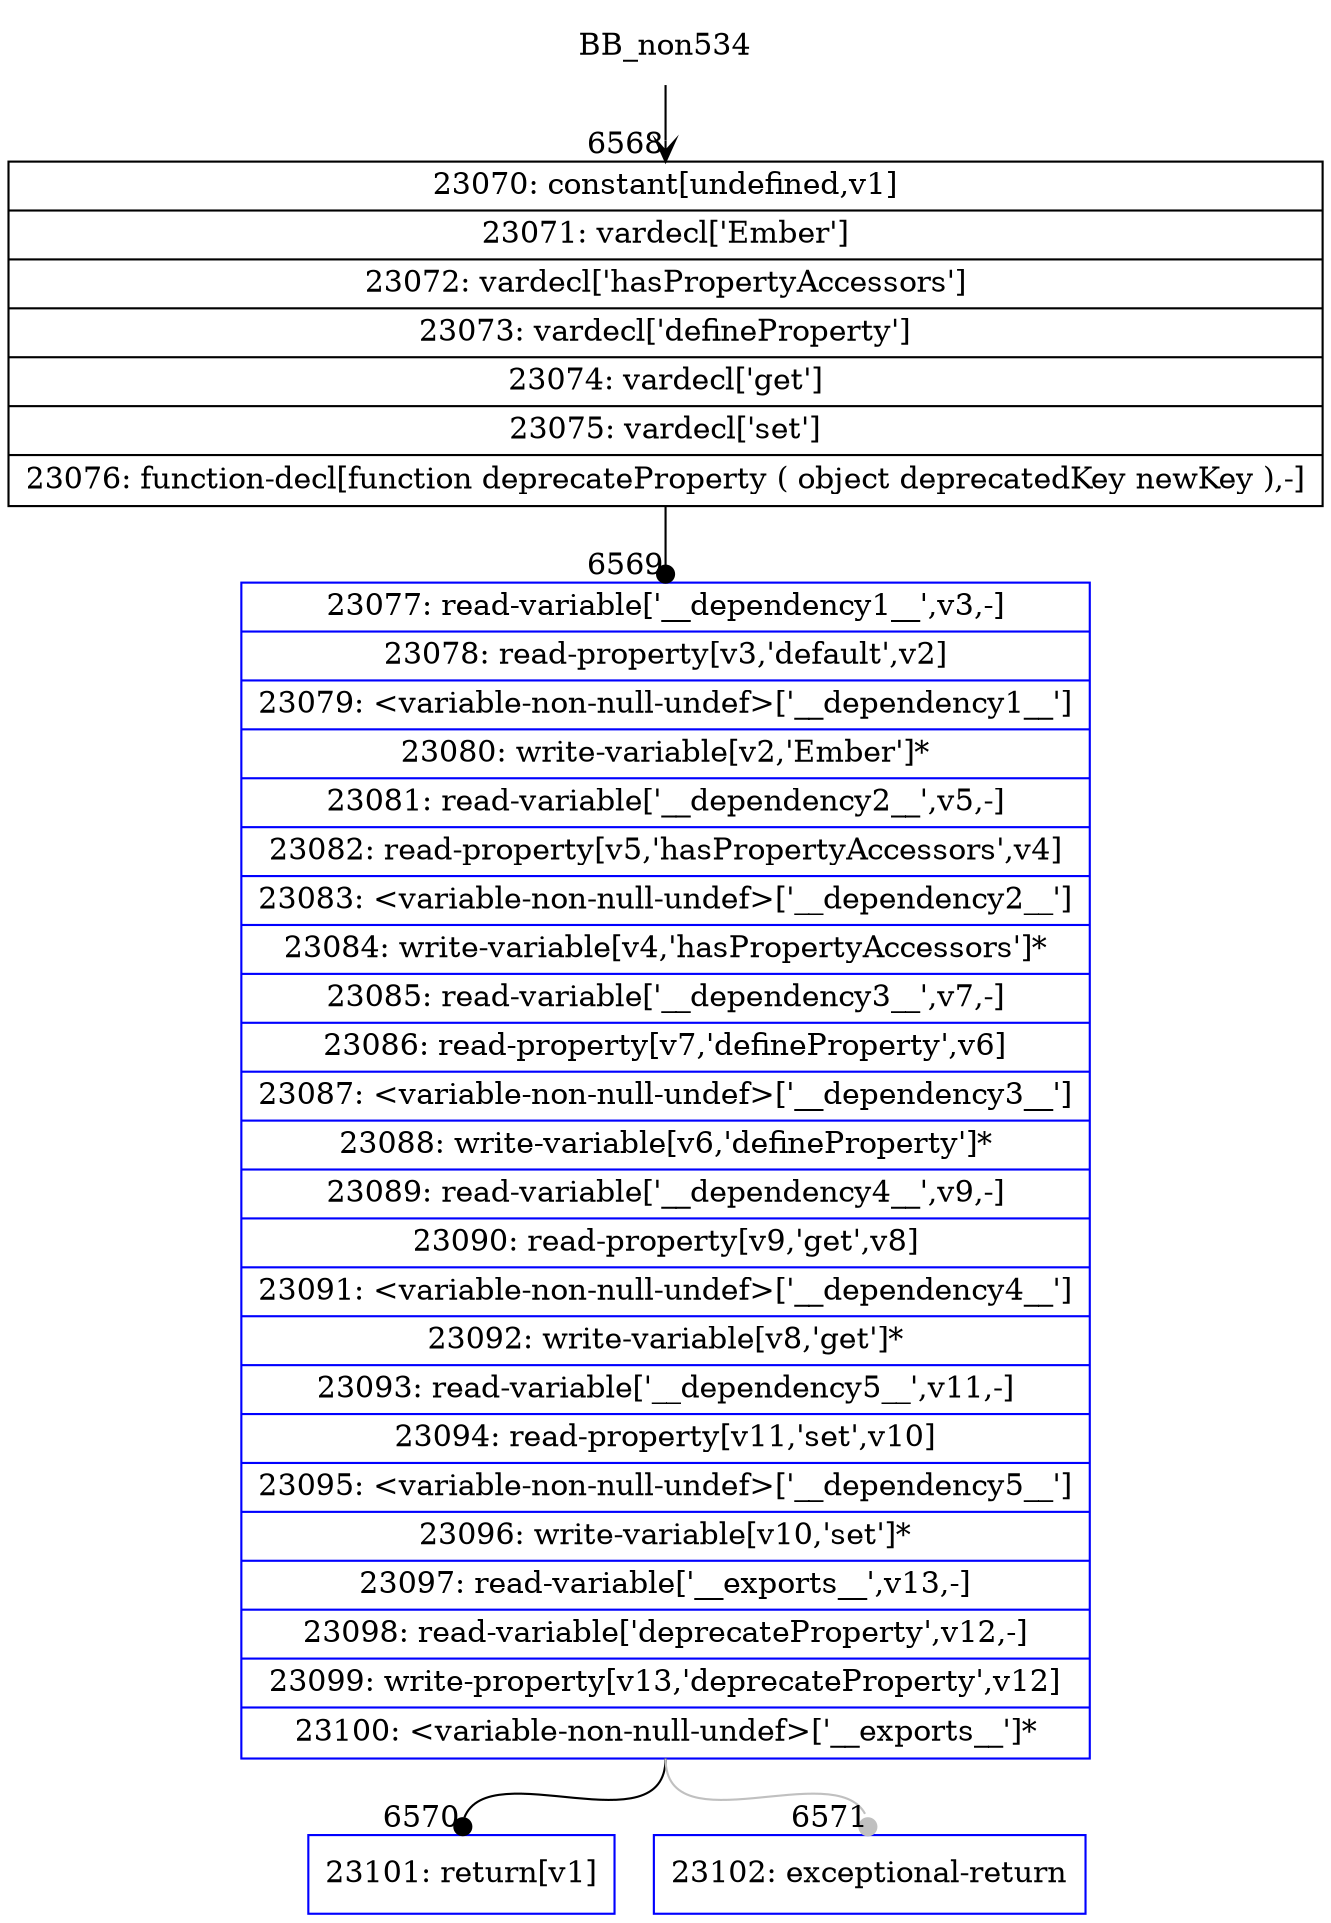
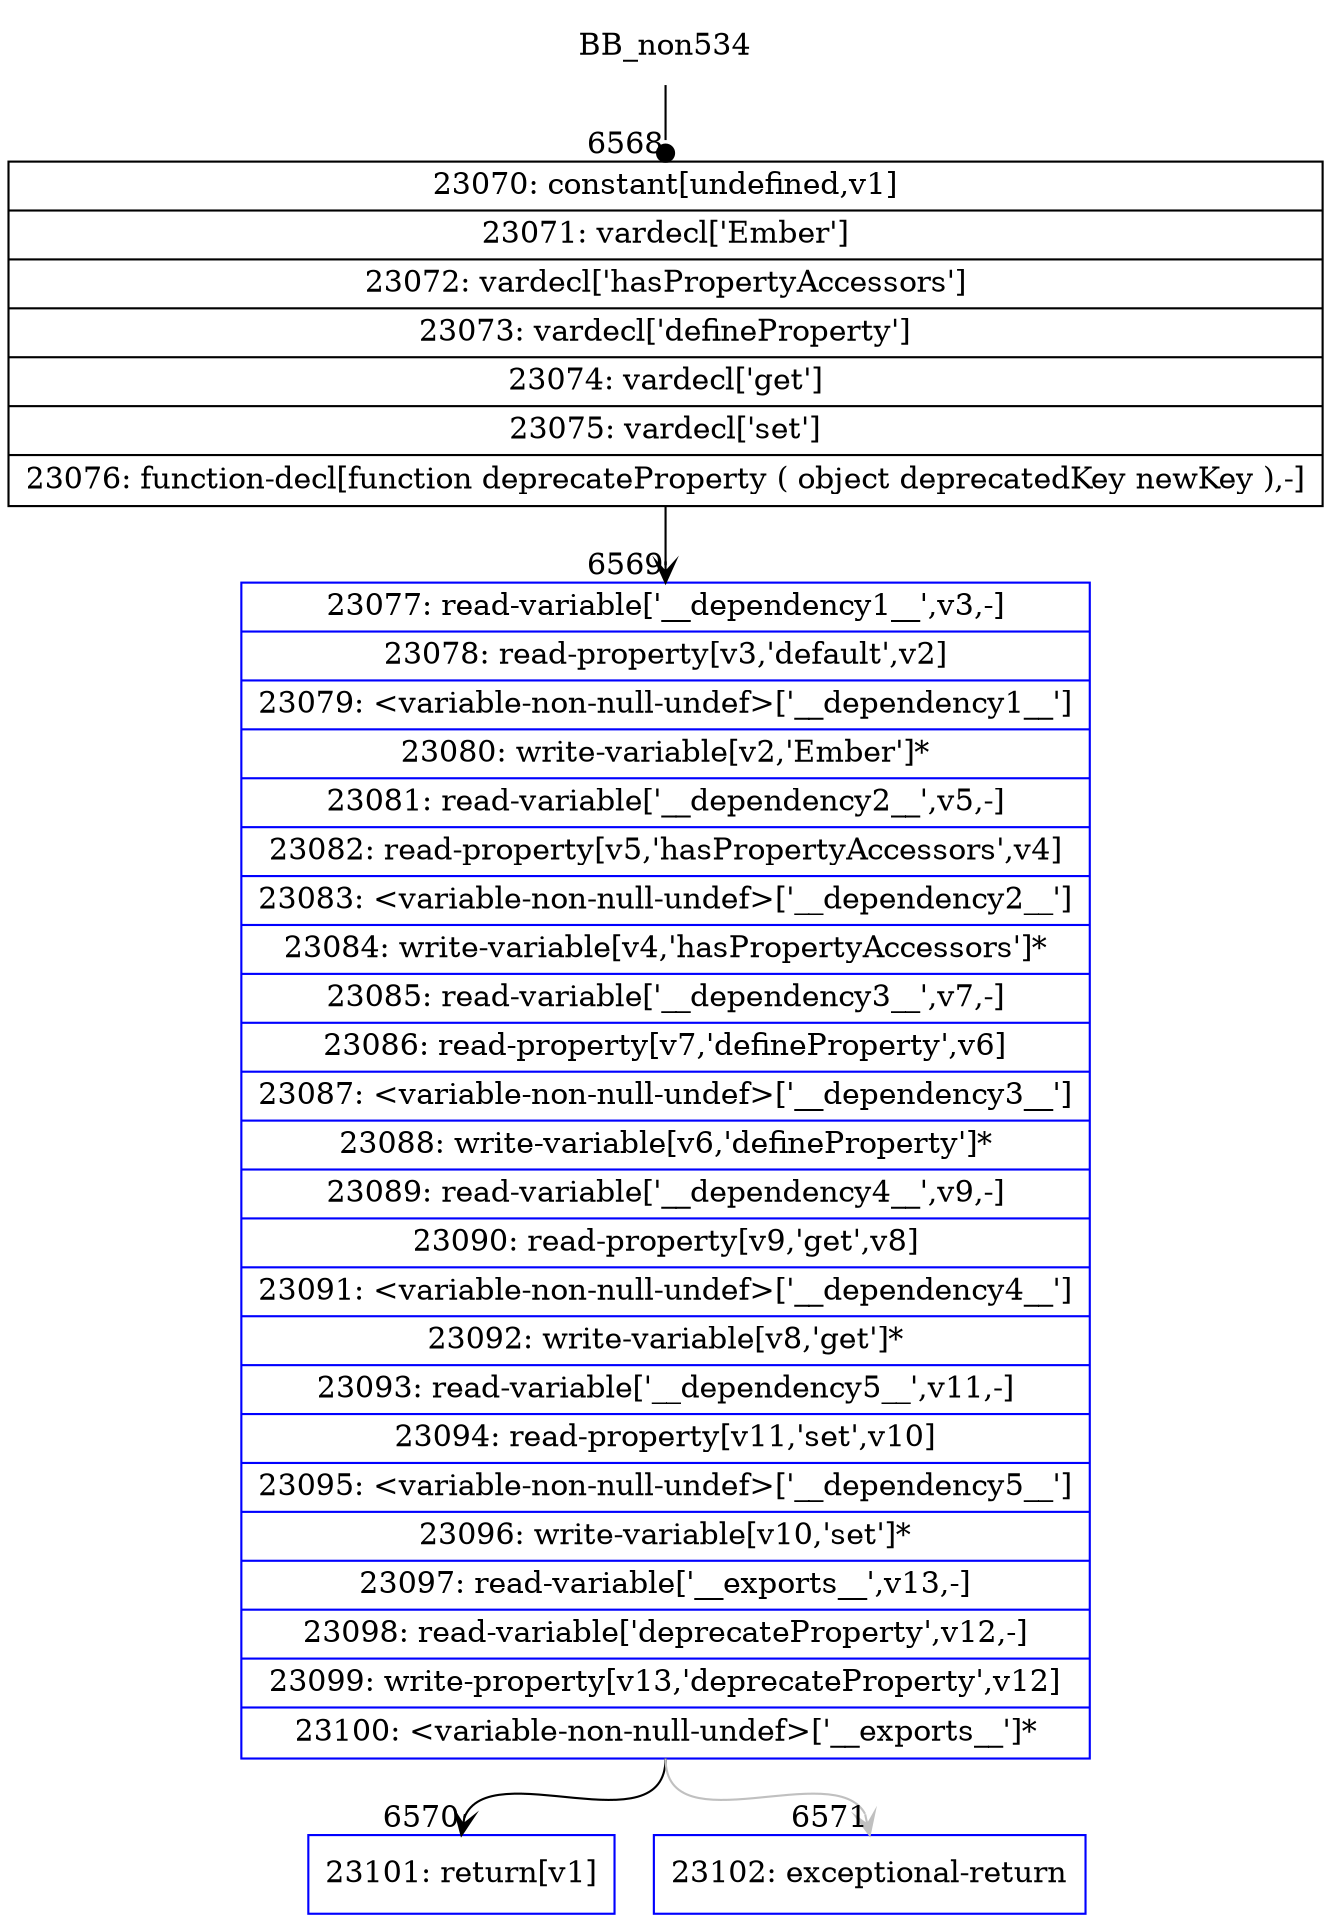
  digraph {
    rankdir=TD
    node [color=blue shape=record]
    edge [arrowhead=vee headport=n tailport=s]
    n1 [label=BB_non534 shape=none]
    n2 [color=black label="{23070: constant[undefined,v1]|23071: vardecl['Ember']|23072: vardecl['hasPropertyAccessors']|23073: vardecl['defineProperty']|23074: vardecl['get']|23075: vardecl['set']|23076: function-decl[function deprecateProperty ( object deprecatedKey newKey ),-]}"]
    n3 [label="{23077: read-variable['__dependency1__',v3,-]|23078: read-property[v3,'default',v2]|23079: \<variable-non-null-undef\>['__dependency1__']|23080: write-variable[v2,'Ember']*|23081: read-variable['__dependency2__',v5,-]|23082: read-property[v5,'hasPropertyAccessors',v4]|23083: \<variable-non-null-undef\>['__dependency2__']|23084: write-variable[v4,'hasPropertyAccessors']*|23085: read-variable['__dependency3__',v7,-]|23086: read-property[v7,'defineProperty',v6]|23087: \<variable-non-null-undef\>['__dependency3__']|23088: write-variable[v6,'defineProperty']*|23089: read-variable['__dependency4__',v9,-]|23090: read-property[v9,'get',v8]|23091: \<variable-non-null-undef\>['__dependency4__']|23092: write-variable[v8,'get']*|23093: read-variable['__dependency5__',v11,-]|23094: read-property[v11,'set',v10]|23095: \<variable-non-null-undef\>['__dependency5__']|23096: write-variable[v10,'set']*|23097: read-variable['__exports__',v13,-]|23098: read-variable['deprecateProperty',v12,-]|23099: write-property[v13,'deprecateProperty',v12]|23100: \<variable-non-null-undef\>['__exports__']*}"]
    n4 [label="{23101: return[v1]}"]
    n5 [label="{23102: exceptional-return}"]
-   n1 -> n2 [headlabel="    6568"]
-   n2 -> n3 [arrowhead=dot headlabel="      6569"]
-   n3 -> n4 [arrowhead=dot headlabel="      6570"]
-   n3 -> n5 [arrowhead=dot color=gray headlabel="      6571"]
+   n1 -> n2 [arrowhead=dot headlabel="    6568"]
+   n2 -> n3 [headlabel="      6569"]
+   n3 -> n4 [headlabel="      6570"]
+   n3 -> n5 [color=gray headlabel="      6571"]
  }
